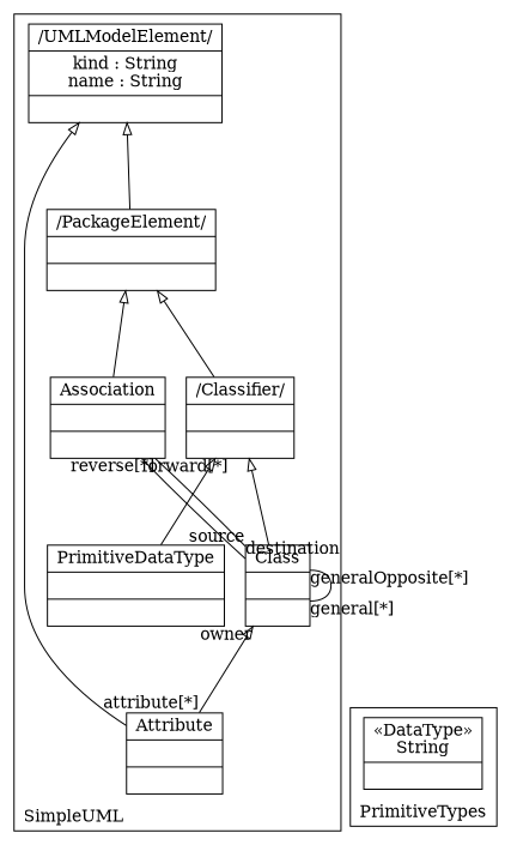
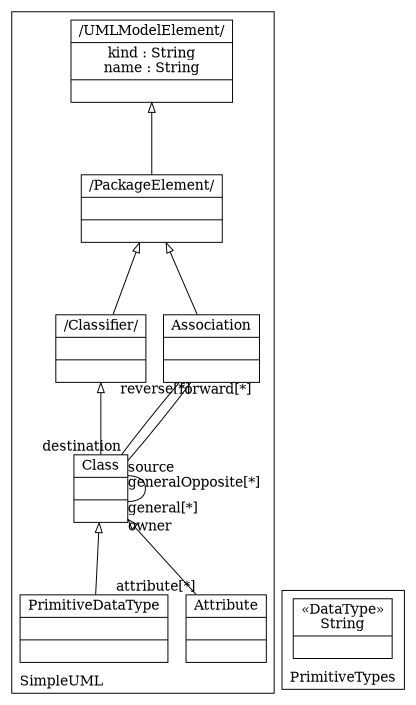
  digraph {
    compound=true
    labeljust=l
    labelloc=t
    nodeSep=0.75
    rankdir=BT
    node [shape=record]
    edge [arrowhead=onormal constraint=true group=Class minlen=2]
    n1 [label="{/UMLModelElement/|kind : String\nname : String| }"]
    n2 [label="{Attribute| | }"]
    n3 [label="{Class| | }"]
    n4 [label="{/Classifier/| | }"]
    n5 [label="{Association| | }"]
    n6 [label="{/PackageElement/| | }"]
    n7 [label="{PrimitiveDataType| | }"]
    n8 [label="{&#171;DataType&#187;\nString|}"]
    subgraph cluster_1 {
      color=black
      label=SimpleUML
      n1
      n2
      n3
      n4
      n5
      n6
      n7
    }
    subgraph cluster_2 {
      color=black
      label=PrimitiveTypes
      n8
    }
-   n2 -> n1 [group=UMLModelElement]
    n2 -> n3 [arrowtail=none headlabel=owner taillabel="attribute[*]"]
    n3 -> n3 [arrowhead=none arrowtail=none constraint=false headlabel="generalOpposite[*]" taillabel="general[*]"]
    n3 -> n4 [group=Classifier]
    n3 -> n5 [arrowhead=none arrowtail=none constraint=false group=Association headlabel="forward[*]" taillabel=destination]
    n4 -> n6 [group=PackageElement]
    n5 -> n3 [arrowhead=none arrowtail=none constraint=false headlabel=source taillabel="reverse[*]"]
    n5 -> n6 [group=PackageElement]
    n6 -> n1 [group=UMLModelElement]
-   n7 -> n4 [group=Classifier]
+   n7 -> n3 [group=Classifier]
  }
